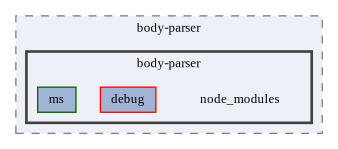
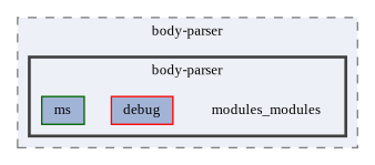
  digraph {
    compound=true
    fontname="Liberation Serif"
    node [fontname="Liberation Serif" fontsize=10 shape=box color=darkgreen fillcolor="#a2b4d6" style=filled]
-   n1 [height=0.2 label=node_modules shape=plaintext width=0.4 fillcolor="" style=""]
+   n1 [height=0.2 label=modules_modules shape=plaintext width=0.4 fillcolor="" style=""]
    n2 [color=red height=0.2 label=debug width=0.4]
    n3 [height=0.2 label=ms width=0.4]
    subgraph cluster_1 {
      bgcolor="#edf0f7"
      fontsize=10
      label="body-parser"
      pencolor=grey50
      style="filled,dashed"
      subgraph cluster_2 {
        bgcolor="#edf0f7"
        fontsize=10
        pencolor=grey25
        style="filled,bold"
        n1
        n2
        n3
      }
    }
  }
